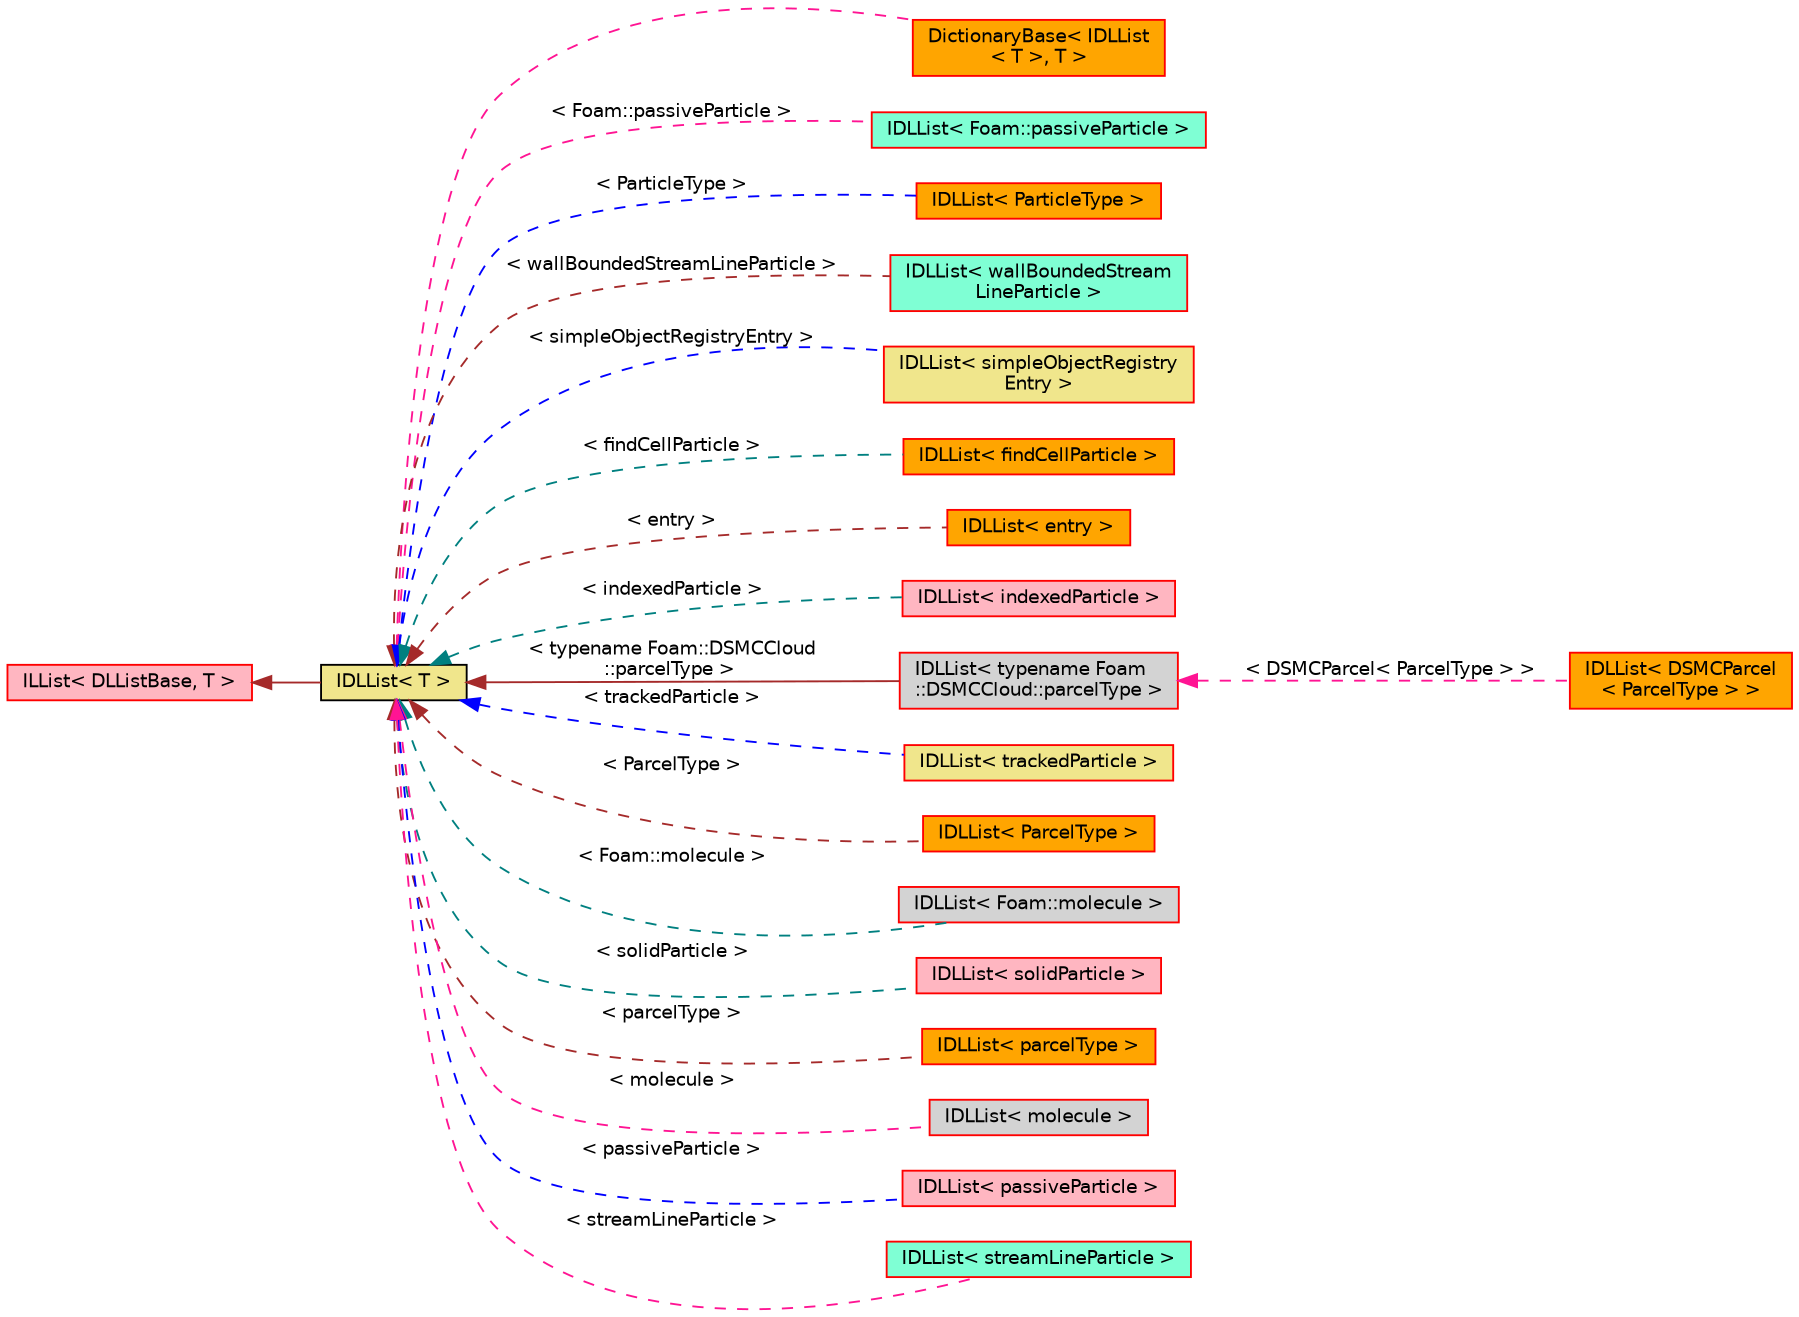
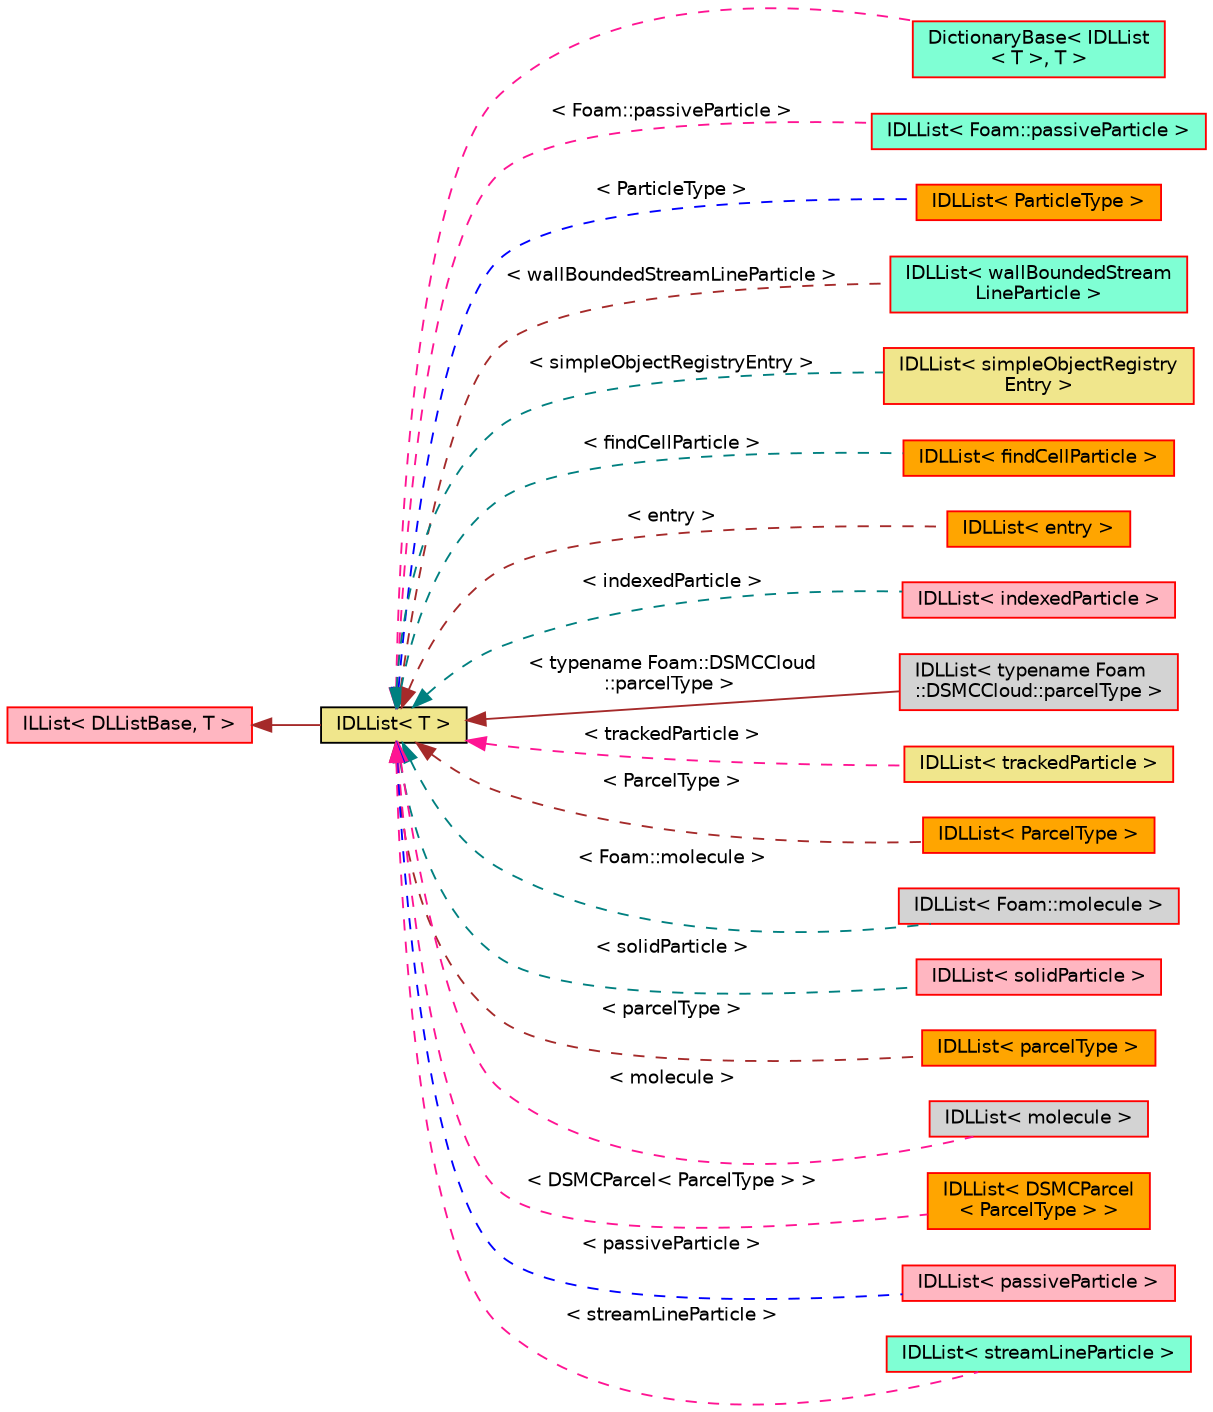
  digraph {
    rankdir=LR
    node [color=red fillcolor=orange fontname=Helvetica fontsize=10 shape=record style=filled]
    edge [color=deeppink dir=back fontname=Helvetica fontsize=10 labelfontname=Helvetica labelfontsize=10 style=dashed]
    n1 [color=black fillcolor=khaki fontcolor=black height=0.2 label="IDLList\< T \>" width=0.4]
-   n2 [height=0.2 label="DictionaryBase\< IDLList\l\< T \>, T \>" width=0.4]
+   n2 [fillcolor=aquamarine height=0.2 label="DictionaryBase\< IDLList\l\< T \>, T \>" width=0.4]
    n3 [fillcolor=aquamarine height=0.2 label="IDLList\< Foam::passiveParticle \>" width=0.4]
    n4 [height=0.2 label="IDLList\< ParticleType \>" width=0.4]
    n5 [fillcolor=aquamarine height=0.2 label="IDLList\< wallBoundedStream\lLineParticle \>" width=0.4]
    n6 [fillcolor=khaki height=0.2 label="IDLList\< simpleObjectRegistry\lEntry \>" width=0.4]
    n7 [height=0.2 label="IDLList\< findCellParticle \>" width=0.4]
    n8 [height=0.2 label="IDLList\< entry \>" width=0.4]
    n9 [fillcolor=lightpink height=0.2 label="IDLList\< indexedParticle \>" width=0.4]
    n10 [fillcolor=lightgrey height=0.2 label="IDLList\< typename Foam\l::DSMCCloud::parcelType \>" width=0.4]
    n11 [fillcolor=khaki height=0.2 label="IDLList\< trackedParticle \>" width=0.4]
    n12 [height=0.2 label="IDLList\< ParcelType \>" width=0.4]
    n13 [fillcolor=lightgrey height=0.2 label="IDLList\< Foam::molecule \>" width=0.4]
    n14 [fillcolor=lightpink height=0.2 label="IDLList\< solidParticle \>" width=0.4]
    n15 [height=0.2 label="IDLList\< parcelType \>" width=0.4]
    n16 [fillcolor=lightgrey height=0.2 label="IDLList\< molecule \>" width=0.4]
    n17 [height=0.2 label="IDLList\< DSMCParcel\l\< ParcelType \> \>" width=0.4]
    n18 [fillcolor=lightpink height=0.2 label="IDLList\< passiveParticle \>" width=0.4]
    n19 [fillcolor=aquamarine height=0.2 label="IDLList\< streamLineParticle \>" width=0.4]
    n20 [fillcolor=lightpink height=0.2 label="ILList\< DLListBase, T \>" width=0.4]
    n1 -> n2
    n1 -> n3 [label=" \< Foam::passiveParticle \>"]
    n1 -> n4 [color=blue label=" \< ParticleType \>"]
    n1 -> n5 [color=brown label=" \< wallBoundedStreamLineParticle \>"]
-   n1 -> n6 [color=blue label=" \< simpleObjectRegistryEntry \>"]
+   n1 -> n6 [color=teal label=" \< simpleObjectRegistryEntry \>"]
    n1 -> n7 [color=teal label=" \< findCellParticle \>"]
    n1 -> n8 [color=brown label=" \< entry \>"]
    n1 -> n9 [color=teal label=" \< indexedParticle \>"]
    n1 -> n10 [color=brown label=" \< typename Foam::DSMCCloud\l::parcelType \>" style=solid]
-   n1 -> n11 [color=blue label=" \< trackedParticle \>"]
+   n1 -> n11 [label=" \< trackedParticle \>"]
    n1 -> n12 [color=brown label=" \< ParcelType \>"]
    n1 -> n13 [color=teal label=" \< Foam::molecule \>"]
    n1 -> n14 [color=teal label=" \< solidParticle \>"]
    n1 -> n15 [color=brown label=" \< parcelType \>"]
    n1 -> n16 [label=" \< molecule \>"]
-   n10 -> n17 [label=" \< DSMCParcel\< ParcelType \> \>"]
+   n1 -> n17 [label=" \< DSMCParcel\< ParcelType \> \>"]
    n1 -> n18 [color=blue label=" \< passiveParticle \>"]
    n1 -> n19 [label=" \< streamLineParticle \>"]
    n20 -> n1 [color=brown style=solid]
  }
